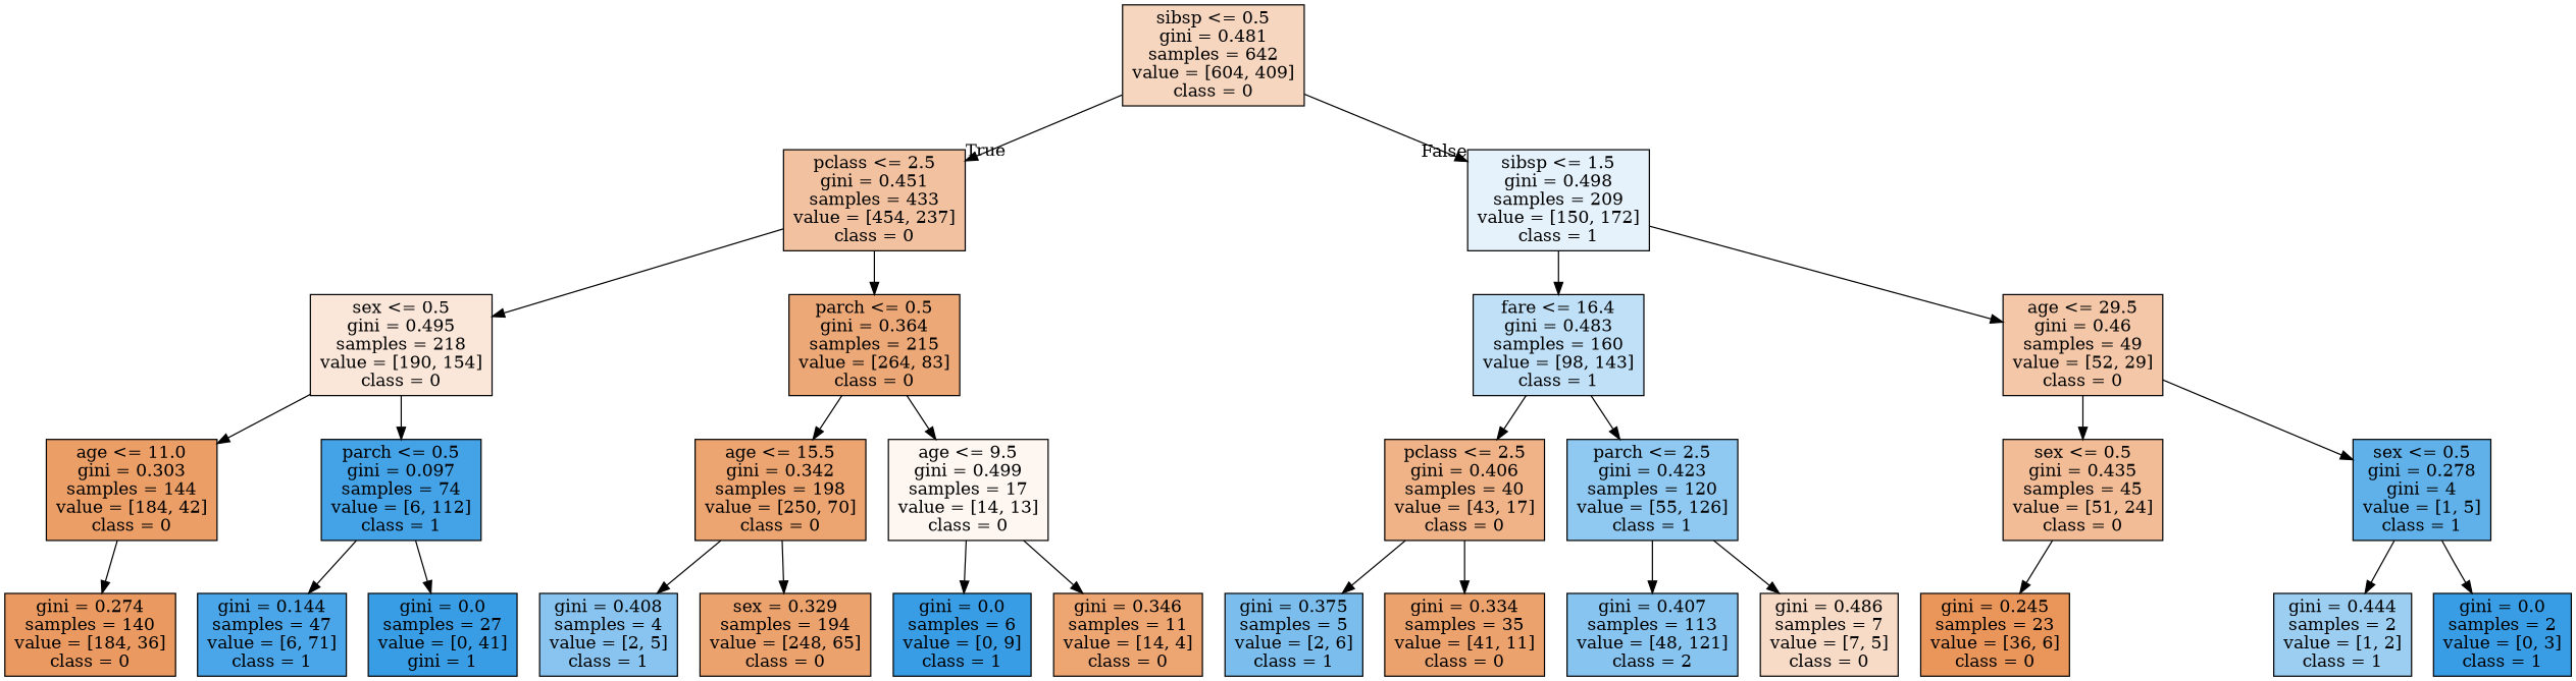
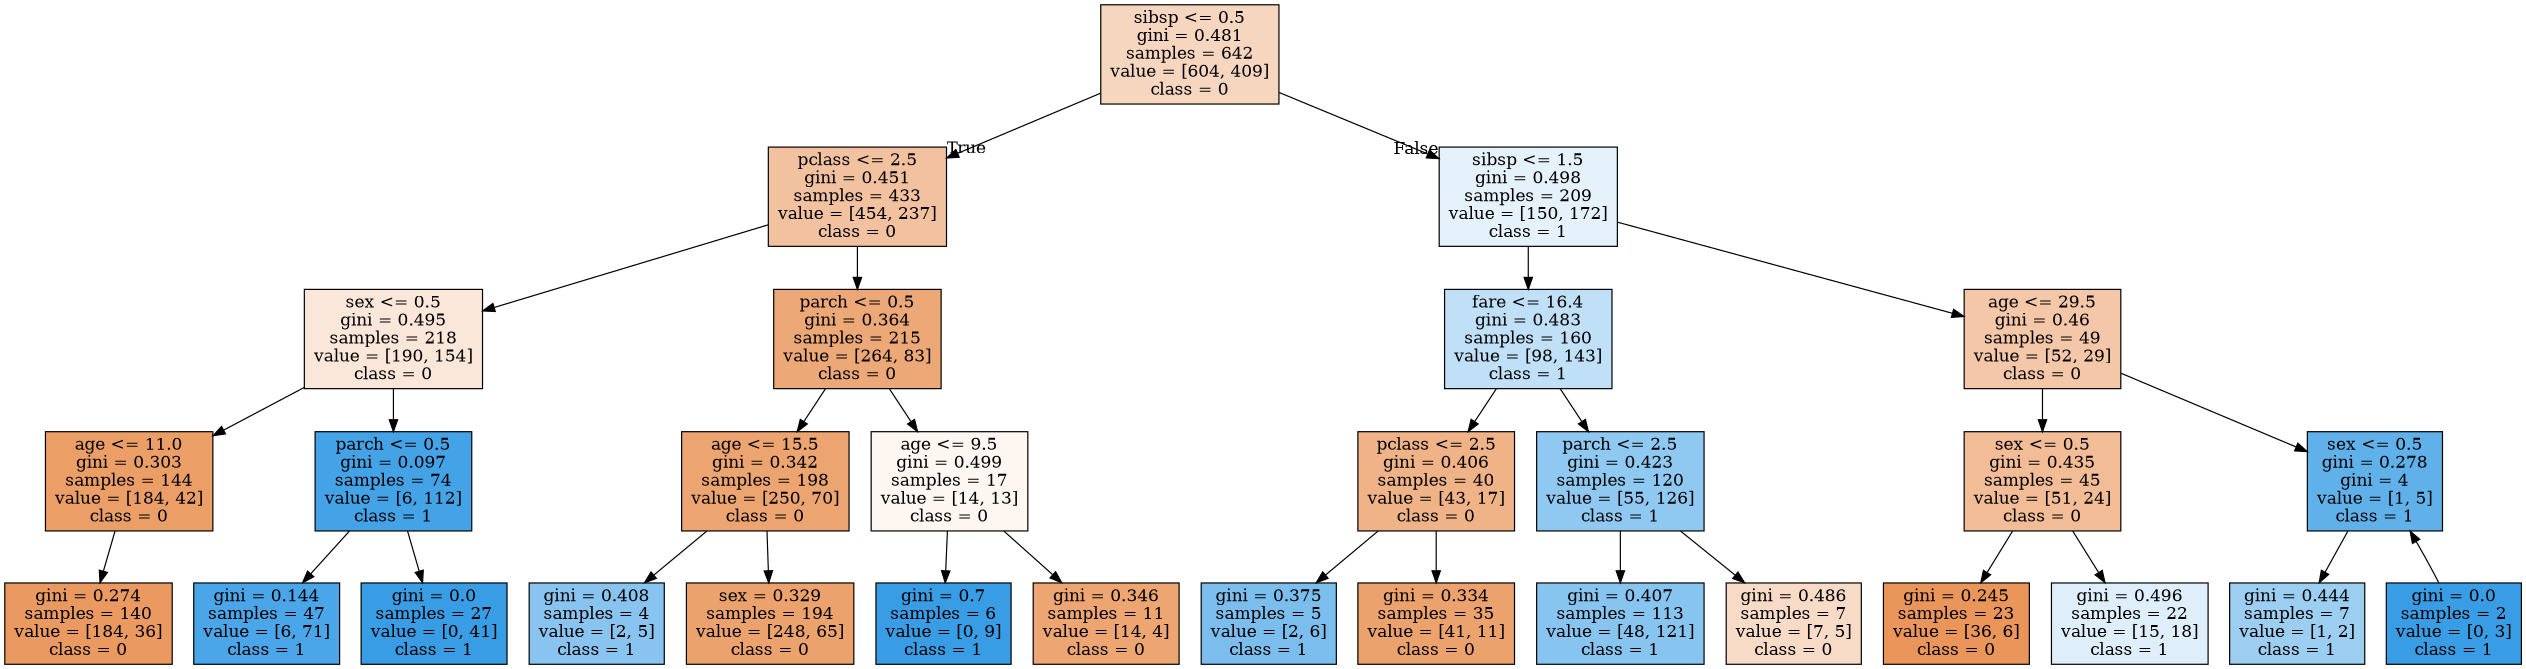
  digraph {
    ranksep=equally
    splines=polyline
    node [color=black fillcolor="#399de5ff" shape=box style=filled]
    n1 [fillcolor="#e5813952" label="sibsp <= 0.5\ngini = 0.481\nsamples = 642\nvalue = [604, 409]\nclass = 0"]
    n2 [fillcolor="#e581397a" label="pclass <= 2.5\ngini = 0.451\nsamples = 433\nvalue = [454, 237]\nclass = 0"]
    n3 [fillcolor="#399de521" label="sibsp <= 1.5\ngini = 0.498\nsamples = 209\nvalue = [150, 172]\nclass = 1"]
    n4 [fillcolor="#e5813930" label="sex <= 0.5\ngini = 0.495\nsamples = 218\nvalue = [190, 154]\nclass = 0"]
    n5 [fillcolor="#e58139af" label="parch <= 0.5\ngini = 0.364\nsamples = 215\nvalue = [264, 83]\nclass = 0"]
    n6 [fillcolor="#399de550" label="fare <= 16.4\ngini = 0.483\nsamples = 160\nvalue = [98, 143]\nclass = 1"]
    n7 [fillcolor="#e5813971" label="age <= 29.5\ngini = 0.46\nsamples = 49\nvalue = [52, 29]\nclass = 0"]
    n8 [fillcolor="#e58139c5" label="age <= 11.0\ngini = 0.303\nsamples = 144\nvalue = [184, 42]\nclass = 0"]
    n9 [fillcolor="#399de5f1" label="parch <= 0.5\ngini = 0.097\nsamples = 74\nvalue = [6, 112]\nclass = 1"]
    n10 [fillcolor="#e58139b8" label="age <= 15.5\ngini = 0.342\nsamples = 198\nvalue = [250, 70]\nclass = 0"]
    n11 [fillcolor="#e5813912" label="age <= 9.5\ngini = 0.499\nsamples = 17\nvalue = [14, 13]\nclass = 0"]
    n12 [fillcolor="#e581399a" label="pclass <= 2.5\ngini = 0.406\nsamples = 40\nvalue = [43, 17]\nclass = 0"]
    n13 [fillcolor="#399de590" label="parch <= 2.5\ngini = 0.423\nsamples = 120\nvalue = [55, 126]\nclass = 1"]
    n14 [fillcolor="#e5813987" label="sex <= 0.5\ngini = 0.435\nsamples = 45\nvalue = [51, 24]\nclass = 0"]
    n15 [fillcolor="#399de5cc" label="sex <= 0.5\ngini = 0.278\ngini = 4\nvalue = [1, 5]\nclass = 1"]
    n16 [fillcolor="#e58139cd" label="gini = 0.274\nsamples = 140\nvalue = [184, 36]\nclass = 0"]
    n17 [fillcolor="#399de5e9" label="gini = 0.144\nsamples = 47\nvalue = [6, 71]\nclass = 1"]
-   n18 [label="gini = 0.0\nsamples = 27\nvalue = [0, 41]\ngini = 1"]
+   n18 [label="gini = 0.0\nsamples = 27\nvalue = [0, 41]\nclass = 1"]
    n19 [fillcolor="#399de599" label="gini = 0.408\nsamples = 4\nvalue = [2, 5]\nclass = 1"]
    n20 [fillcolor="#e58139bc" label="sex = 0.329\nsamples = 194\nvalue = [248, 65]\nclass = 0"]
-   n21 [label="gini = 0.0\nsamples = 6\nvalue = [0, 9]\nclass = 1"]
+   n21 [label="gini = 0.7\nsamples = 6\nvalue = [0, 9]\nclass = 1"]
    n22 [fillcolor="#e58139b6" label="gini = 0.346\nsamples = 11\nvalue = [14, 4]\nclass = 0"]
    n23 [fillcolor="#399de5aa" label="gini = 0.375\nsamples = 5\nvalue = [2, 6]\nclass = 1"]
    n24 [fillcolor="#e58139bb" label="gini = 0.334\nsamples = 35\nvalue = [41, 11]\nclass = 0"]
-   n25 [fillcolor="#399de59a" label="gini = 0.407\nsamples = 113\nvalue = [48, 121]\nclass = 2"]
+   n25 [fillcolor="#399de59a" label="gini = 0.407\nsamples = 113\nvalue = [48, 121]\nclass = 1"]
    n26 [fillcolor="#e5813949" label="gini = 0.486\nsamples = 7\nvalue = [7, 5]\nclass = 0"]
    n27 [fillcolor="#e58139d4" label="gini = 0.245\nsamples = 23\nvalue = [36, 6]\nclass = 0"]
-   n29 [fillcolor="#399de57f" label="gini = 0.444\nsamples = 2\nvalue = [1, 2]\nclass = 1"]
+   n28 [fillcolor="#399de52a" label="gini = 0.496\nsamples = 22\nvalue = [15, 18]\nclass = 1"]
+   n29 [fillcolor="#399de57f" label="gini = 0.444\nsamples = 7\nvalue = [1, 2]\nclass = 1"]
    n30 [label="gini = 0.0\nsamples = 2\nvalue = [0, 3]\nclass = 1"]
    subgraph sub_1 {
      rank=same
      n1
    }
    subgraph sub_2 {
      rank=same
      n2
      n3
    }
    subgraph sub_3 {
      rank=same
      n4
      n5
      n6
      n7
    }
    subgraph sub_4 {
      rank=same
      n8
      n9
      n10
      n11
      n12
      n13
      n14
      n15
    }
    subgraph sub_5 {
      rank=same
      n16
      n17
      n18
      n19
      n20
      n21
      n22
      n23
      n24
      n25
      n26
      n27
+     n28
      n29
      n30
    }
    n1 -> n2 [headlabel=True labelangle=45 labeldistance=2.5]
    n1 -> n3 [headlabel=False labelangle=-45 labeldistance=2.5]
    n2 -> n4
    n2 -> n5
    n3 -> n6
    n3 -> n7
    n4 -> n8
    n4 -> n9
    n5 -> n10
    n5 -> n11
    n6 -> n12
    n6 -> n13
    n7 -> n14
    n7 -> n15
    n8 -> n16
    n9 -> n17
    n9 -> n18
    n10 -> n19
    n10 -> n20
    n11 -> n21
    n11 -> n22
    n12 -> n23
    n12 -> n24
    n13 -> n25
    n13 -> n26
    n14 -> n27
+   n14 -> n28
    n15 -> n29
-   n15 -> n30
+   n30 -> n15
  }
